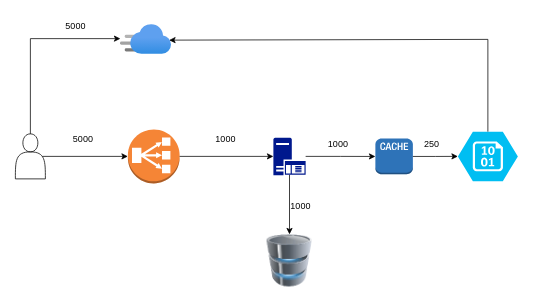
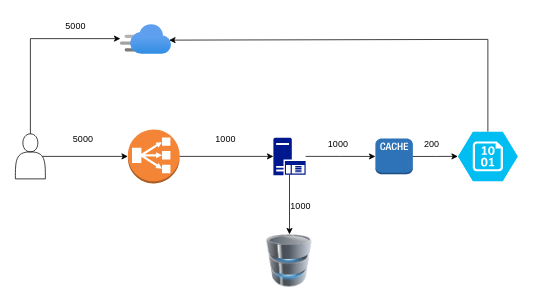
  <mxCell id="0" />
  <mxCell id="1" parent="0" />
  <mxCell id="2" value="" style="outlineConnect=0;dashed=0;verticalLabelPosition=bottom;verticalAlign=top;align=center;html=1;shape=mxgraph.aws3.classic_load_balancer;fillColor=#F58536;gradientColor=none;" vertex="1" parent="1"><mxGeometry x="170" y="172" width="69" height="72" as="geometry" /></mxCell>
  <mxCell id="3" style="edgeStyle=orthogonalEdgeStyle;rounded=0;orthogonalLoop=1;jettySize=auto;html=1;exitX=0.5;exitY=0.99;exitDx=0;exitDy=0;exitPerimeter=0;" edge="1" parent="1" source="5" target="10"><mxGeometry relative="1" as="geometry" /></mxCell>
  <mxCell id="4" value="" style="edgeStyle=orthogonalEdgeStyle;rounded=0;orthogonalLoop=1;jettySize=auto;html=1;" edge="1" parent="1" source="5" target="11"><mxGeometry relative="1" as="geometry" /></mxCell>
  <mxCell id="5" value="" style="sketch=0;aspect=fixed;pointerEvents=1;shadow=0;dashed=0;html=1;strokeColor=none;labelPosition=center;verticalLabelPosition=bottom;verticalAlign=top;align=center;fillColor=#00188D;shape=mxgraph.mscae.enterprise.application_server" vertex="1" parent="1"><mxGeometry x="364" y="183" width="43" height="50" as="geometry" /></mxCell>
  <mxCell id="6" value="" style="endArrow=classic;html=1;rounded=0;entryX=0;entryY=0.5;entryDx=0;entryDy=0;entryPerimeter=0;exitX=0.9;exitY=0.5;exitDx=0;exitDy=0;exitPerimeter=0;" edge="1" parent="1" source="17" target="2"><mxGeometry width="50" height="50" relative="1" as="geometry"><mxPoint x="70" y="208" as="sourcePoint" /><mxPoint x="110" y="183" as="targetPoint" /></mxGeometry></mxCell>
  <mxCell id="7" value="5000" style="text;html=1;align=center;verticalAlign=middle;resizable=0;points=[];autosize=1;strokeColor=none;fillColor=none;" vertex="1" parent="1"><mxGeometry x="85" y="170" width="50" height="30" as="geometry" /></mxCell>
  <mxCell id="8" style="edgeStyle=orthogonalEdgeStyle;rounded=0;orthogonalLoop=1;jettySize=auto;html=1;exitX=1;exitY=0.5;exitDx=0;exitDy=0;exitPerimeter=0;entryX=0;entryY=0.5;entryDx=0;entryDy=0;entryPerimeter=0;" edge="1" parent="1" source="2" target="5"><mxGeometry relative="1" as="geometry" /></mxCell>
  <mxCell id="9" value="1000" style="text;html=1;align=center;verticalAlign=middle;resizable=0;points=[];autosize=1;strokeColor=none;fillColor=none;" vertex="1" parent="1"><mxGeometry x="275" y="170" width="50" height="30" as="geometry" /></mxCell>
  <mxCell id="10" value="" style="image;html=1;image=img/lib/clip_art/computers/Database_128x128.png" vertex="1" parent="1"><mxGeometry x="350.5" y="312" width="70" height="70" as="geometry" /></mxCell>
  <mxCell id="11" value="" style="outlineConnect=0;dashed=0;verticalLabelPosition=bottom;verticalAlign=top;align=center;html=1;shape=mxgraph.aws3.cache_node;fillColor=#2E73B8;gradientColor=none;" vertex="1" parent="1"><mxGeometry x="500" y="184.25" width="50" height="47.5" as="geometry" /></mxCell>
  <mxCell id="12" value="1000" style="text;html=1;align=center;verticalAlign=middle;resizable=0;points=[];autosize=1;strokeColor=none;fillColor=none;" vertex="1" parent="1"><mxGeometry x="375" y="260" width="50" height="30" as="geometry" /></mxCell>
  <mxCell id="13" value="1000" style="text;html=1;align=center;verticalAlign=middle;resizable=0;points=[];autosize=1;strokeColor=none;fillColor=none;" vertex="1" parent="1"><mxGeometry x="425" y="176.5" width="50" height="30" as="geometry" /></mxCell>
  <mxCell id="14" value="" style="verticalLabelPosition=bottom;html=1;verticalAlign=top;align=center;strokeColor=none;fillColor=#00BEF2;shape=mxgraph.azure.storage_blob;" vertex="1" parent="1"><mxGeometry x="610" y="175" width="80" height="66" as="geometry" /></mxCell>
  <mxCell id="15" style="edgeStyle=orthogonalEdgeStyle;rounded=0;orthogonalLoop=1;jettySize=auto;html=1;entryX=0;entryY=0.5;entryDx=0;entryDy=0;entryPerimeter=0;" edge="1" parent="1" source="11" target="14"><mxGeometry relative="1" as="geometry" /></mxCell>
- <mxCell id="16" value="250" style="text;html=1;align=center;verticalAlign=middle;resizable=0;points=[];autosize=1;strokeColor=none;fillColor=none;" vertex="1" parent="1"><mxGeometry x="555" y="176.5" width="40" height="30" as="geometry" /></mxCell>
+ <mxCell id="16" value="200" style="text;html=1;align=center;verticalAlign=middle;resizable=0;points=[];autosize=1;strokeColor=none;fillColor=none;" vertex="1" parent="1"><mxGeometry x="555" y="176.5" width="40" height="30" as="geometry" /></mxCell>
  <mxCell id="17" value="" style="shape=actor;whiteSpace=wrap;html=1;" vertex="1" parent="1"><mxGeometry x="20" y="178" width="40" height="60" as="geometry" /></mxCell>
  <mxCell id="18" value="" style="image;aspect=fixed;html=1;points=[];align=center;fontSize=12;image=img/lib/azure2/app_services/CDN_Profiles.svg;" vertex="1" parent="1"><mxGeometry x="160" y="32" width="68" height="40" as="geometry" /></mxCell>
  <mxCell id="19" style="edgeStyle=orthogonalEdgeStyle;rounded=0;orthogonalLoop=1;jettySize=auto;html=1;entryX=0;entryY=0.475;entryDx=0;entryDy=0;entryPerimeter=0;" edge="1" parent="1" source="17" target="18"><mxGeometry relative="1" as="geometry"><Array as="points"><mxPoint x="40" y="51" /></Array></mxGeometry></mxCell>
  <mxCell id="20" value="5000" style="text;html=1;align=center;verticalAlign=middle;resizable=0;points=[];autosize=1;strokeColor=none;fillColor=none;" vertex="1" parent="1"><mxGeometry x="75" y="20" width="50" height="30" as="geometry" /></mxCell>
  <mxCell id="21" style="edgeStyle=orthogonalEdgeStyle;rounded=0;orthogonalLoop=1;jettySize=auto;html=1;exitX=0.5;exitY=0;exitDx=0;exitDy=0;exitPerimeter=0;entryX=0.956;entryY=0.525;entryDx=0;entryDy=0;entryPerimeter=0;" edge="1" parent="1" source="14" target="18"><mxGeometry relative="1" as="geometry"><Array as="points"><mxPoint x="650" y="52" /></Array></mxGeometry></mxCell>
